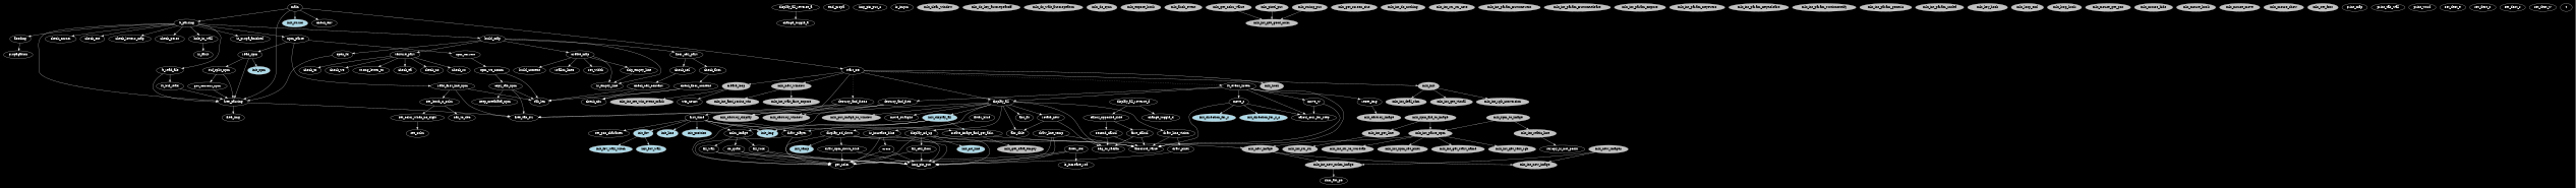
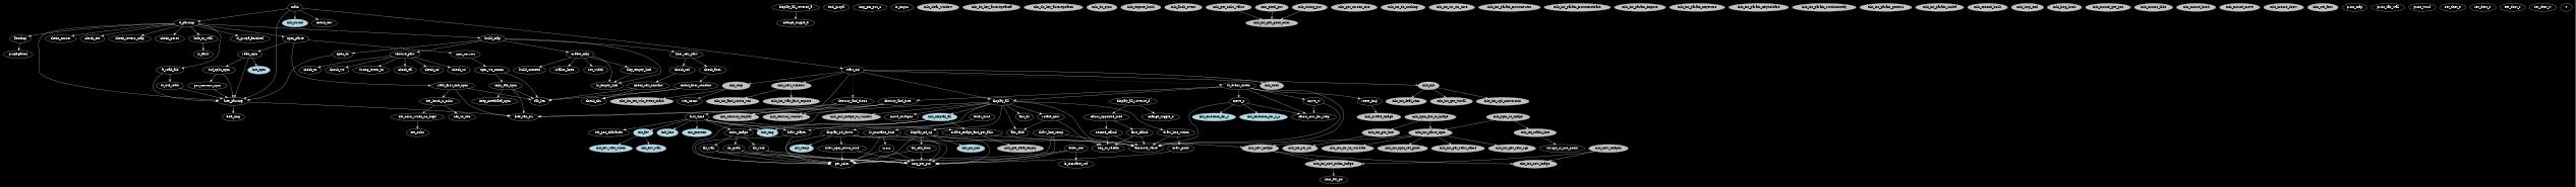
  digraph {
    bgcolor=black
    fontcolor=white
    node [bgcolor=black color=white fontcolor=white]
    edge [color=white style=solid]
    buf_split_xpm
    free_parsing
    get_content_xpm
    free_tab_str
    free_img
    build_map
    create_map
    floor_ceil_part
    is_empty_line
    open_fd
    texture_part
    build_content
    realloc_lines
    set_width
    skip_empty_line
    check_ceil
    check_floor
    check_ea
    check_no
    check_so
    check_tx
    check_we
    wrong_letter_tx
    calcul_opposite_side
    first_calcul
    second_calcul
    absolute_value
    deg_to_radian
    check_ceil_content
    check_nbr
    tab_len
    check_floor_content
    color_image
    do_quad
    fill_void
    fill_wall
    get_color
    img_pix_put
    copy_tab_xpm
    keep_metadata_xpm
    n41 [fillcolor=gray fontcolor=black label=mlx_get_data_empty style=filled]
    create_image_and_get_adrr
    mlx_new_image [fillcolor=gray fontcolor=black style=filled]
    mlx_int_new_image [fillcolor=gray fontcolor=black style=filled]
    mlx_int_new_xshm_image [fillcolor=gray fontcolor=black style=filled]
    cross
    destroy_and_free
    mlx_destroy_display [fillcolor=gray fontcolor=black style=filled]
    mlx_destroy_window [fillcolor=gray fontcolor=black style=filled]
    destroy_and_free2
    display_3d_down
    draw_xpm_down_blue
    init_temp [fillcolor=lightblue fontcolor=black style=filled]
    display_3d_up
    fill_ceil_floor
    init_3d_line [fillcolor=lightblue fontcolor=black style=filled]
    display_all
    abs_dble
    abs_flt
    draw_line_vision
    init_display_all [fillcolor=lightblue fontcolor=black style=filled]
    mlx_put_image_to_window [fillcolor=gray fontcolor=black style=filled]
    move_straight
    rotate_new
    draw_pixel
    draw_player
    init_img [fillcolor=lightblue fontcolor=black style=filled]
    display_all_reverse_a
    change_toggle_a
    display_all_reverse_d
    change_toggle_d
    draw_line_temp
    end_propa
    first_time
    init_fov [fillcolor=lightblue fontcolor=black style=filled]
    init_line [fillcolor=lightblue fontcolor=black style=filled]
    init_position [fillcolor=lightblue fontcolor=black style=filled]
    set_pos_character
    init_fov_wall [fillcolor=lightblue fontcolor=black style=filled]
    init_fov_wall_witch [fillcolor=lightblue fontcolor=black style=filled]
    fitter_blue
    is_increase_blue
    fitter_red
    is_increase_red
    flooding
    propagation
    ft_buf_read
    ft_event_listen
    calcul_corr_for_step
    move_s
    move_w
    reset_img
    init_direction_for_s [fillcolor=lightblue fontcolor=black style=filled]
    init_direction_for_s_2 [fillcolor=lightblue fontcolor=black style=filled]
-   mlx_destroy_image [fillcolor=gray fontcolor=black style=filled]
+   mlx_destroy_image [fillcolor=gray fontcolor=black style=filled label=mlx_create_image]
    ft_parsing
    check_corner
    check_ext
    check_letters_map
    check_perso
    ft_read_file
    hole_in_wall
    is_propa_finished
    xpm_parse
    is_fault
    read_first_line_xpm
    read_xpm
    xpm_correct
    img_pix_put_2
    init_struct [fillcolor=lightblue fontcolor=black style=filled]
    init_xpm [fillcolor=lightblue fontcolor=black style=filled]
    is_impur
    main
    check_env
    start_3D
    mlx_hook [fillcolor=gray fontcolor=black style=filled]
    mlx_init [fillcolor=gray fontcolor=black style=filled]
-   mlx_loop [fillcolor=gray fontcolor=black style=filled label=create_loop]
+   mlx_loop [fillcolor=gray fontcolor=black style=filled]
    mlx_new_window [fillcolor=gray fontcolor=black style=filled]
    mlx_clear_window [fillcolor=gray fontcolor=black style=filled]
    mlx_do_key_autorepeatoff [fillcolor=gray fontcolor=black style=filled]
-   mlx_do_key_autorepeaton [fillcolor=gray fontcolor=black style=filled label=mlx_do_wait_autorepeaton]
+   mlx_do_key_autorepeaton [fillcolor=gray fontcolor=black style=filled]
    mlx_do_sync [fillcolor=gray fontcolor=black style=filled]
    mlx_expose_hook [fillcolor=gray fontcolor=black style=filled]
    mlx_flush_event [fillcolor=gray fontcolor=black style=filled]
    mlx_get_color_value [fillcolor=gray fontcolor=black style=filled]
    mlx_int_get_good_color [fillcolor=gray fontcolor=black style=filled]
    mlx_get_screen_size [fillcolor=gray fontcolor=black style=filled]
    mlx_int_deal_shm [fillcolor=gray fontcolor=black style=filled]
    mlx_int_get_visual [fillcolor=gray fontcolor=black style=filled]
    mlx_int_rgb_conversion [fillcolor=gray fontcolor=black style=filled]
    mlx_int_anti_resize_win [fillcolor=gray fontcolor=black style=filled]
    mlx_int_do_nothing [fillcolor=gray fontcolor=black style=filled]
    mlx_int_str_str [fillcolor=gray fontcolor=black style=filled]
    mlx_int_str_str_cote [fillcolor=gray fontcolor=black style=filled]
    n136 [fillcolor=gray fontcolor=black label=mlx_int_get_start_name style=filled]
    mlx_int_get_line [fillcolor=gray fontcolor=black style=filled]
    mlx_int_get_text_rgb [fillcolor=gray fontcolor=black style=filled]
    shm_att_pb
    mlx_int_param_ButtonPress [fillcolor=gray fontcolor=black style=filled]
    mlx_int_param_ButtonRelease [fillcolor=gray fontcolor=black style=filled]
    mlx_int_param_Expose [fillcolor=gray fontcolor=black style=filled]
    mlx_int_param_KeyPress [fillcolor=gray fontcolor=black style=filled]
    mlx_int_param_KeyRelease [fillcolor=gray fontcolor=black style=filled]
    mlx_int_param_MotionNotify [fillcolor=gray fontcolor=black style=filled]
    mlx_int_param_generic [fillcolor=gray fontcolor=black style=filled]
    mlx_int_param_undef [fillcolor=gray fontcolor=black style=filled]
    mlx_int_parse_xpm [fillcolor=gray fontcolor=black style=filled]
    mlx_int_str_to_wordtab [fillcolor=gray fontcolor=black style=filled]
    mlx_int_xpm_set_pixel [fillcolor=gray fontcolor=black style=filled]
    mlx_int_set_win_event_mask [fillcolor=gray fontcolor=black style=filled]
    mlx_int_static_line [fillcolor=gray fontcolor=black style=filled]
    strlcpy_is_not_posix
    mlx_int_wait_first_expose [fillcolor=gray fontcolor=black style=filled]
-   mlx_key_hook [fillcolor=gray fontcolor=black style=filled]
+   mlx_key_hook [fillcolor=gray fontcolor=black style=filled label=mlx_second_hook]
    win_count
    mlx_loop_end [fillcolor=gray fontcolor=black style=filled]
    mlx_loop_hook [fillcolor=gray fontcolor=black style=filled]
    mlx_mouse_get_pos [fillcolor=gray fontcolor=black style=filled]
    mlx_mouse_hide [fillcolor=gray fontcolor=black style=filled]
    mlx_mouse_hook [fillcolor=gray fontcolor=black style=filled]
    mlx_mouse_move [fillcolor=gray fontcolor=black style=filled]
    mlx_mouse_show [fillcolor=gray fontcolor=black style=filled]
    mlx_new_image2 [fillcolor=gray fontcolor=black style=filled]
    mlx_pixel_put [fillcolor=gray fontcolor=black style=filled]
    mlx_set_font [fillcolor=gray fontcolor=black style=filled]
    mlx_string_put [fillcolor=gray fontcolor=black style=filled]
    mlx_xpm_file_to_image [fillcolor=gray fontcolor=black style=filled]
    mlx_xpm_to_image [fillcolor=gray fontcolor=black style=filled]
    print_map
    print_tab_wall
    print_word
    set_lenth_n_color
    set_color_when_no_digit
    hex_to_dec
    set_color
    set_dest_e
    set_dest_n
    set_dest_s
    set_dest_w
    t
    xpm_wo_comm
    buf_split_xpm -> free_parsing
    buf_split_xpm -> get_content_xpm
    free_parsing -> free_tab_str
    free_parsing -> free_img
    get_content_xpm -> free_parsing
    build_map -> create_map
    build_map -> floor_ceil_part
    build_map -> is_empty_line
    build_map -> open_fd
    build_map -> texture_part
    create_map -> is_empty_line
    create_map -> build_content
    create_map -> realloc_lines
    create_map -> set_width
    create_map -> skip_empty_line
    floor_ceil_part -> check_ceil
    floor_ceil_part -> check_floor
    open_fd -> free_parsing
    texture_part -> check_ea
    texture_part -> check_no
    texture_part -> check_so
    texture_part -> check_tx
    texture_part -> check_we
    texture_part -> wrong_letter_tx
    skip_empty_line -> is_empty_line
    check_ceil -> check_ceil_content
    check_floor -> check_floor_content
    calcul_opposite_side -> first_calcul
    calcul_opposite_side -> second_calcul
    first_calcul -> absolute_value
    first_calcul -> deg_to_radian
    second_calcul -> absolute_value
    second_calcul -> deg_to_radian
    check_ceil_content -> check_nbr
    check_ceil_content -> tab_len
    check_floor_content -> check_nbr
    check_floor_content -> tab_len
    color_image -> do_quad
    color_image -> fill_void
    color_image -> fill_wall
    do_quad -> get_color
    do_quad -> img_pix_put
    fill_void -> get_color
    fill_void -> img_pix_put
    fill_wall -> get_color
    fill_wall -> img_pix_put
    copy_tab_xpm -> free_tab_str
    copy_tab_xpm -> tab_len
    copy_tab_xpm -> keep_metadata_xpm
    create_image_and_get_adrr -> n41 [fillcolor=gray fontcolor=black style=filled]
    create_image_and_get_adrr -> mlx_new_image [fillcolor=gray fontcolor=black style=filled]
    mlx_new_image -> mlx_int_new_image [fillcolor=gray fontcolor=black style=filled]
    mlx_new_image -> mlx_int_new_xshm_image [fillcolor=gray fontcolor=black style=filled]
    mlx_int_new_xshm_image -> shm_att_pb [fillcolor=gray fontcolor=black style=filled]
    cross -> get_color
    cross -> img_pix_put
    destroy_and_free -> free_tab_str
    destroy_and_free -> mlx_destroy_display [fillcolor=gray fontcolor=black style=filled]
    destroy_and_free -> mlx_destroy_window [fillcolor=gray fontcolor=black style=filled]
    destroy_and_free2 -> free_tab_str
    destroy_and_free2 -> mlx_destroy_display [fillcolor=gray fontcolor=black style=filled]
    destroy_and_free2 -> mlx_destroy_window [fillcolor=gray fontcolor=black style=filled]
    display_3d_down -> absolute_value
    display_3d_down -> get_color
    display_3d_down -> img_pix_put
    display_3d_down -> draw_xpm_down_blue
    display_3d_down -> init_temp [fillcolor=lightblue fontcolor=black style=filled]
    draw_xpm_down_blue -> get_color
    draw_xpm_down_blue -> img_pix_put
    display_3d_up -> absolute_value
    display_3d_up -> get_color
    display_3d_up -> img_pix_put
    display_3d_up -> fill_ceil_floor
    display_3d_up -> init_3d_line [fillcolor=lightblue fontcolor=black style=filled]
    fill_ceil_floor -> get_color
    fill_ceil_floor -> img_pix_put
    display_all -> deg_to_radian
    display_all -> get_color
    display_all -> display_3d_down
    display_all -> display_3d_up
    display_all -> abs_dble
    display_all -> abs_flt
    display_all -> draw_line_vision
    display_all -> init_display_all [fillcolor=lightblue fontcolor=black style=filled]
    display_all -> mlx_put_image_to_window [fillcolor=gray fontcolor=black style=filled]
    display_all -> move_straight
    display_all -> rotate_new
    draw_line_vision -> absolute_value
    draw_line_vision -> draw_pixel
    init_display_all -> color_image [fillcolor=lightblue fontcolor=black style=filled]
    init_display_all -> create_image_and_get_adrr [fillcolor=lightblue fontcolor=black style=filled]
    init_display_all -> draw_player [fillcolor=lightblue fontcolor=black style=filled]
    init_display_all -> init_img [fillcolor=lightblue fontcolor=black style=filled]
    rotate_new -> deg_to_radian
    rotate_new -> abs_dble
    draw_pixel -> img_pix_put
    draw_player -> get_color
    draw_player -> img_pix_put
    display_all_reverse_a -> change_toggle_a
    display_all_reverse_d -> calcul_opposite_side
    display_all_reverse_d -> change_toggle_d
    draw_line_temp -> absolute_value
    draw_line_temp -> get_color
    draw_line_temp -> img_pix_put
    first_time -> color_image
    first_time -> create_image_and_get_adrr
    first_time -> draw_player
    first_time -> init_img [fillcolor=lightblue fontcolor=black style=filled]
    first_time -> init_fov [fillcolor=lightblue fontcolor=black style=filled]
    first_time -> init_line [fillcolor=lightblue fontcolor=black style=filled]
    first_time -> init_position [fillcolor=lightblue fontcolor=black style=filled]
    first_time -> set_pos_character
    init_fov -> init_fov_wall [fillcolor=lightblue fontcolor=black style=filled]
    init_fov -> init_fov_wall_witch [fillcolor=lightblue fontcolor=black style=filled]
    fitter_blue -> is_increase_blue
    is_increase_blue -> get_color
    is_increase_blue -> img_pix_put
    is_increase_blue -> cross
    fitter_red -> get_color
    fitter_red -> img_pix_put
    fitter_red -> is_increase_red
    flooding -> propagation
    ft_buf_read -> free_parsing
    ft_event_listen -> absolute_value
    ft_event_listen -> destroy_and_free
    ft_event_listen -> display_all
    ft_event_listen -> calcul_corr_for_step
    ft_event_listen -> move_s
    ft_event_listen -> move_w
    ft_event_listen -> reset_img
    move_s -> absolute_value
    move_s -> calcul_corr_for_step
    move_s -> init_direction_for_s [fillcolor=lightblue fontcolor=black style=filled]
    move_s -> init_direction_for_s_2 [fillcolor=lightblue fontcolor=black style=filled]
    move_w -> absolute_value
    move_w -> calcul_corr_for_step
    reset_img -> mlx_destroy_image [fillcolor=gray fontcolor=black style=filled]
    ft_parsing -> free_parsing
    ft_parsing -> build_map
    ft_parsing -> flooding
    ft_parsing -> check_corner
    ft_parsing -> check_ext
    ft_parsing -> check_letters_map
    ft_parsing -> check_perso
    ft_parsing -> ft_read_file
    ft_parsing -> hole_in_wall
    ft_parsing -> is_propa_finished
    ft_parsing -> xpm_parse
    ft_read_file -> free_parsing
    ft_read_file -> ft_buf_read
    hole_in_wall -> is_fault
    xpm_parse -> read_first_line_xpm
    xpm_parse -> read_xpm
    xpm_parse -> xpm_correct
    read_first_line_xpm -> free_tab_str
    read_first_line_xpm -> tab_len
    read_first_line_xpm -> set_lenth_n_color
    read_xpm -> buf_split_xpm
    read_xpm -> free_parsing
    read_xpm -> init_xpm [fillcolor=lightblue fontcolor=black style=filled]
    xpm_correct -> xpm_wo_comm
    main -> free_parsing
    main -> ft_parsing
    main -> init_struct [fillcolor=lightblue fontcolor=black style=filled]
    main -> check_env
    main -> start_3D
    start_3D -> destroy_and_free2 [style=dotted]
    start_3D -> display_all
    start_3D -> first_time
    start_3D -> ft_event_listen [style=dotted]
    start_3D -> mlx_hook [fillcolor=gray fontcolor=black style=filled]
    start_3D -> mlx_init [fillcolor=gray fontcolor=black style=filled]
    start_3D -> mlx_loop [fillcolor=gray fontcolor=black style=filled]
    start_3D -> mlx_new_window [fillcolor=gray fontcolor=black style=filled]
    mlx_init -> mlx_int_deal_shm [fillcolor=gray fontcolor=black style=filled]
    mlx_init -> mlx_int_get_visual [fillcolor=gray fontcolor=black style=filled]
    mlx_init -> mlx_int_rgb_conversion [fillcolor=gray fontcolor=black style=filled]
    mlx_loop -> mlx_int_set_win_event_mask [fillcolor=gray fontcolor=black style=filled]
    mlx_loop -> win_count [fillcolor=gray fontcolor=black style=filled]
    mlx_new_window -> mlx_int_anti_resize_win [fillcolor=gray fontcolor=black style=filled]
    mlx_new_window -> mlx_int_wait_first_expose [fillcolor=gray fontcolor=black style=filled]
    mlx_get_color_value -> mlx_int_get_good_color [fillcolor=gray fontcolor=black style=filled]
    mlx_int_get_line -> mlx_int_str_str [fillcolor=gray fontcolor=black style=filled]
    mlx_int_parse_xpm -> mlx_new_image [fillcolor=gray fontcolor=black style=filled]
    mlx_int_parse_xpm -> n136 [fillcolor=gray fontcolor=black style=filled]
    mlx_int_parse_xpm -> mlx_int_get_text_rgb [fillcolor=gray fontcolor=black style=filled]
    mlx_int_parse_xpm -> mlx_int_str_to_wordtab [fillcolor=gray fontcolor=black style=filled]
    mlx_int_parse_xpm -> mlx_int_xpm_set_pixel [fillcolor=gray fontcolor=black style=filled]
    mlx_int_static_line -> strlcpy_is_not_posix [fillcolor=gray fontcolor=black style=filled]
    mlx_new_image2 -> mlx_int_new_image [fillcolor=gray fontcolor=black style=filled]
    mlx_new_image2 -> mlx_int_new_xshm_image [fillcolor=gray fontcolor=black style=filled]
    mlx_pixel_put -> mlx_int_get_good_color [fillcolor=gray fontcolor=black style=filled]
    mlx_string_put -> mlx_int_get_good_color [fillcolor=gray fontcolor=black style=filled]
    mlx_xpm_file_to_image -> mlx_int_get_line [fillcolor=gray fontcolor=black style=filled]
    mlx_xpm_file_to_image -> mlx_int_parse_xpm [fillcolor=gray fontcolor=black style=filled]
    mlx_xpm_to_image -> mlx_int_parse_xpm [fillcolor=gray fontcolor=black style=filled]
    mlx_xpm_to_image -> mlx_int_static_line [fillcolor=gray fontcolor=black style=filled]
    set_lenth_n_color -> set_color_when_no_digit
    set_lenth_n_color -> hex_to_dec
    set_color_when_no_digit -> set_color
    xpm_wo_comm -> tab_len
    xpm_wo_comm -> copy_tab_xpm
  }
